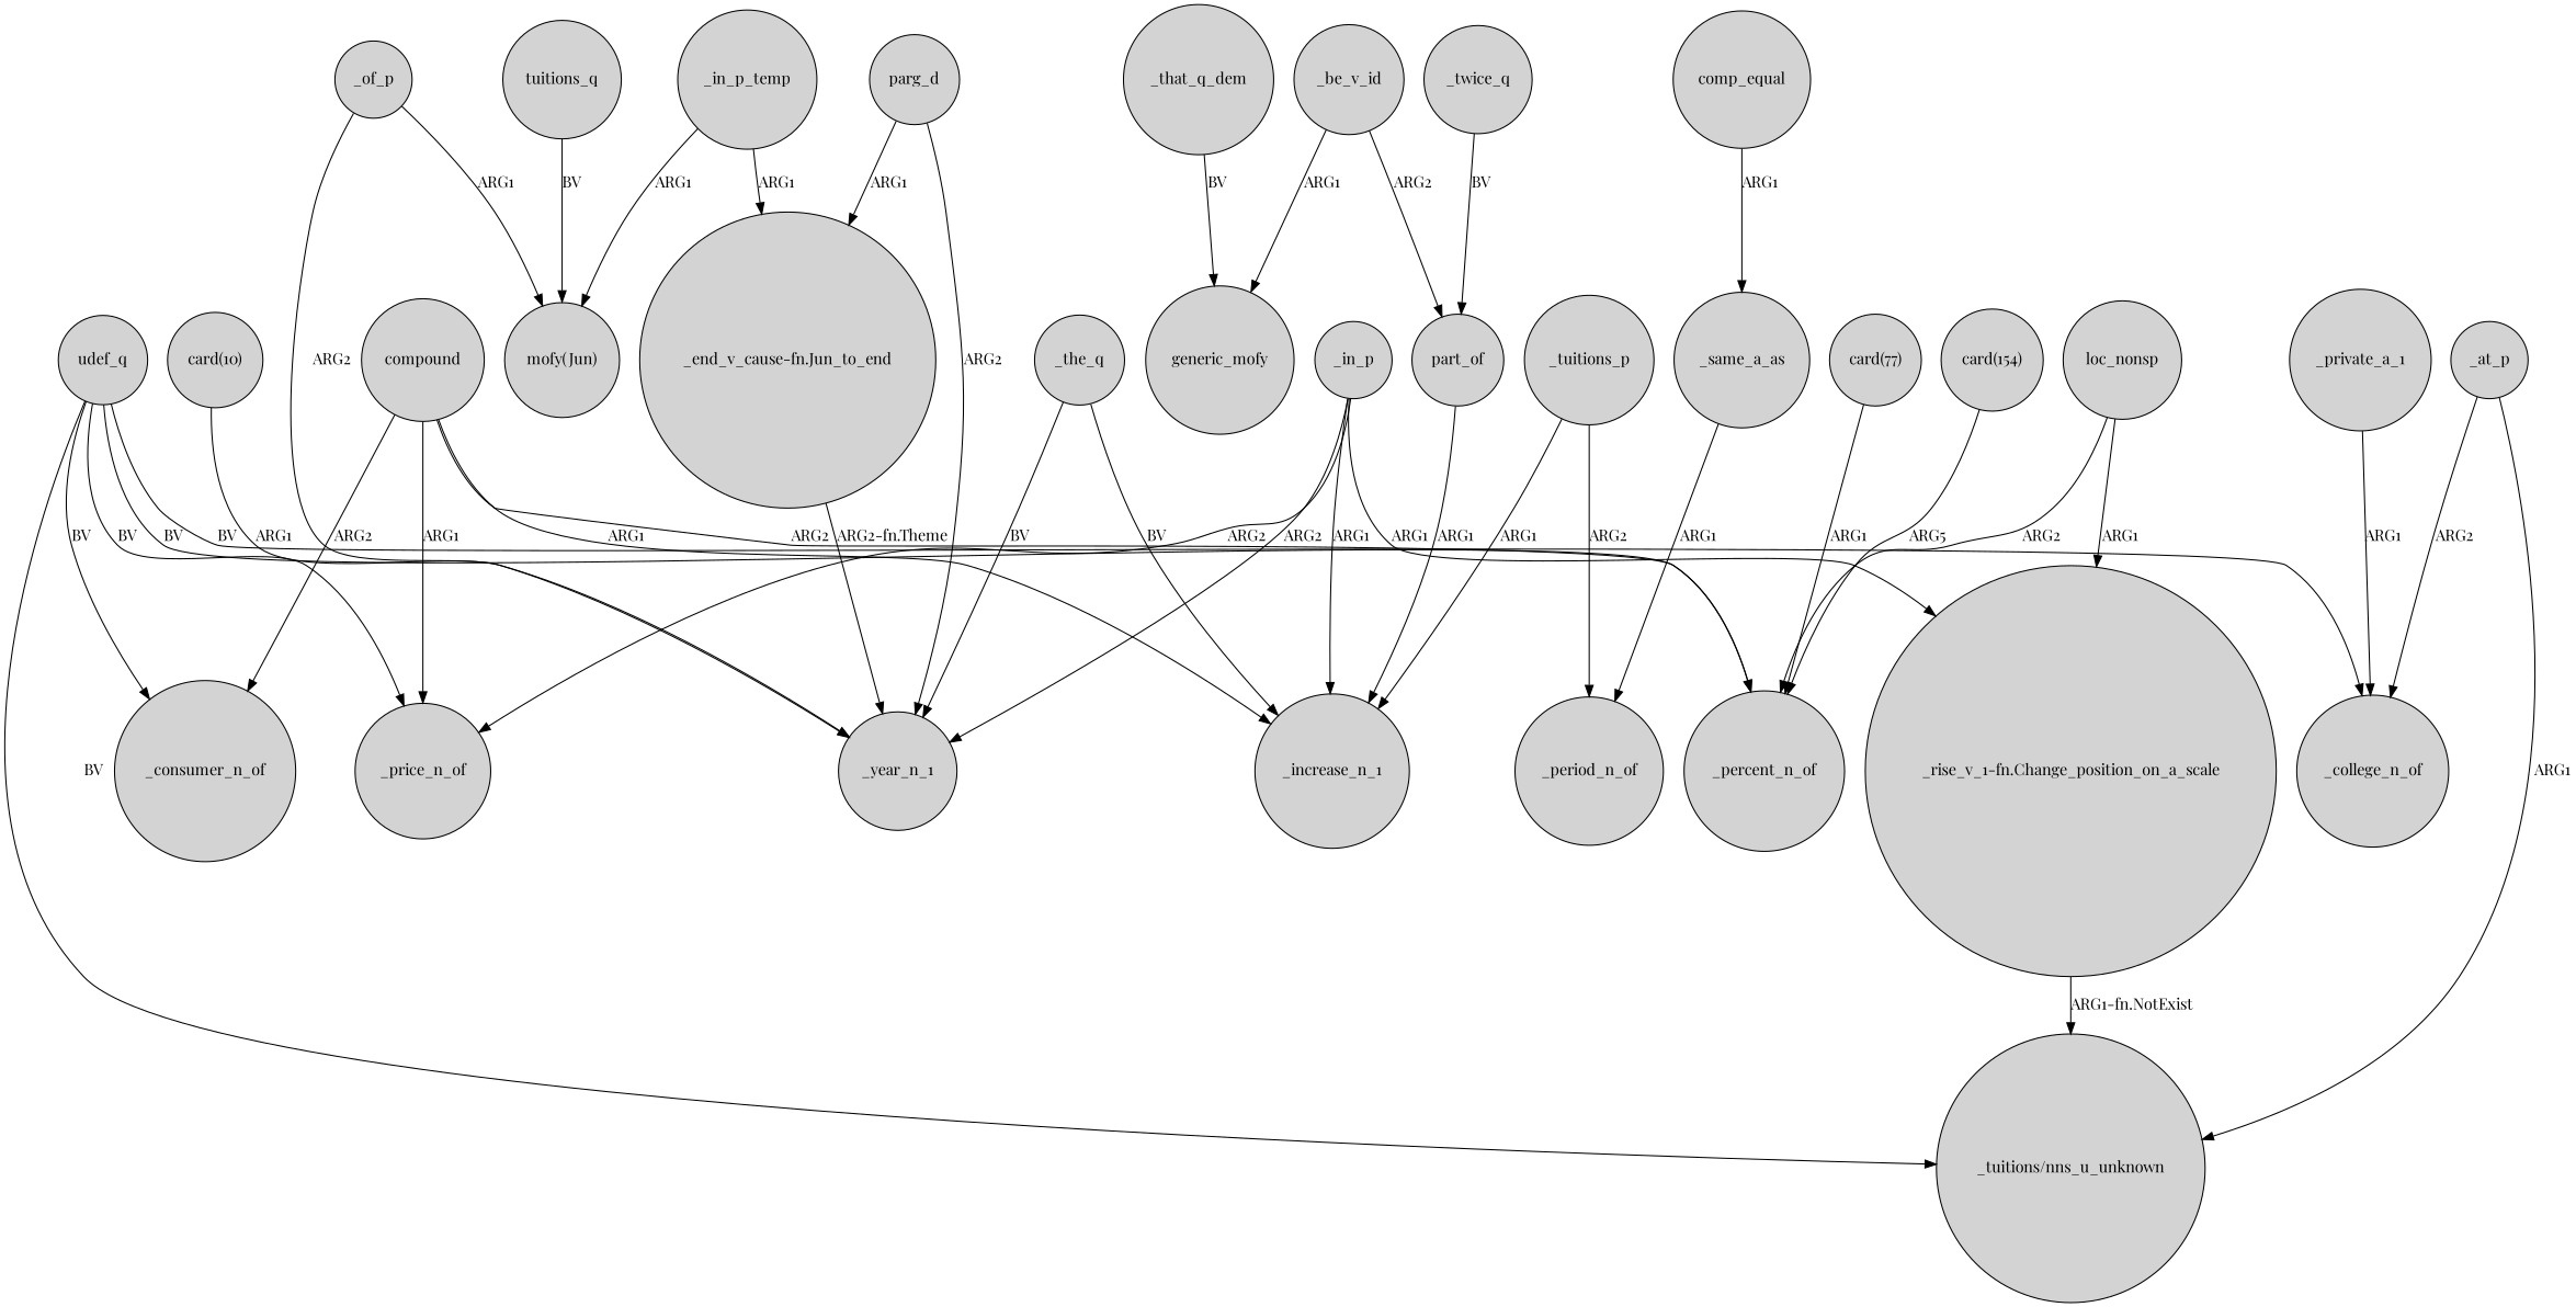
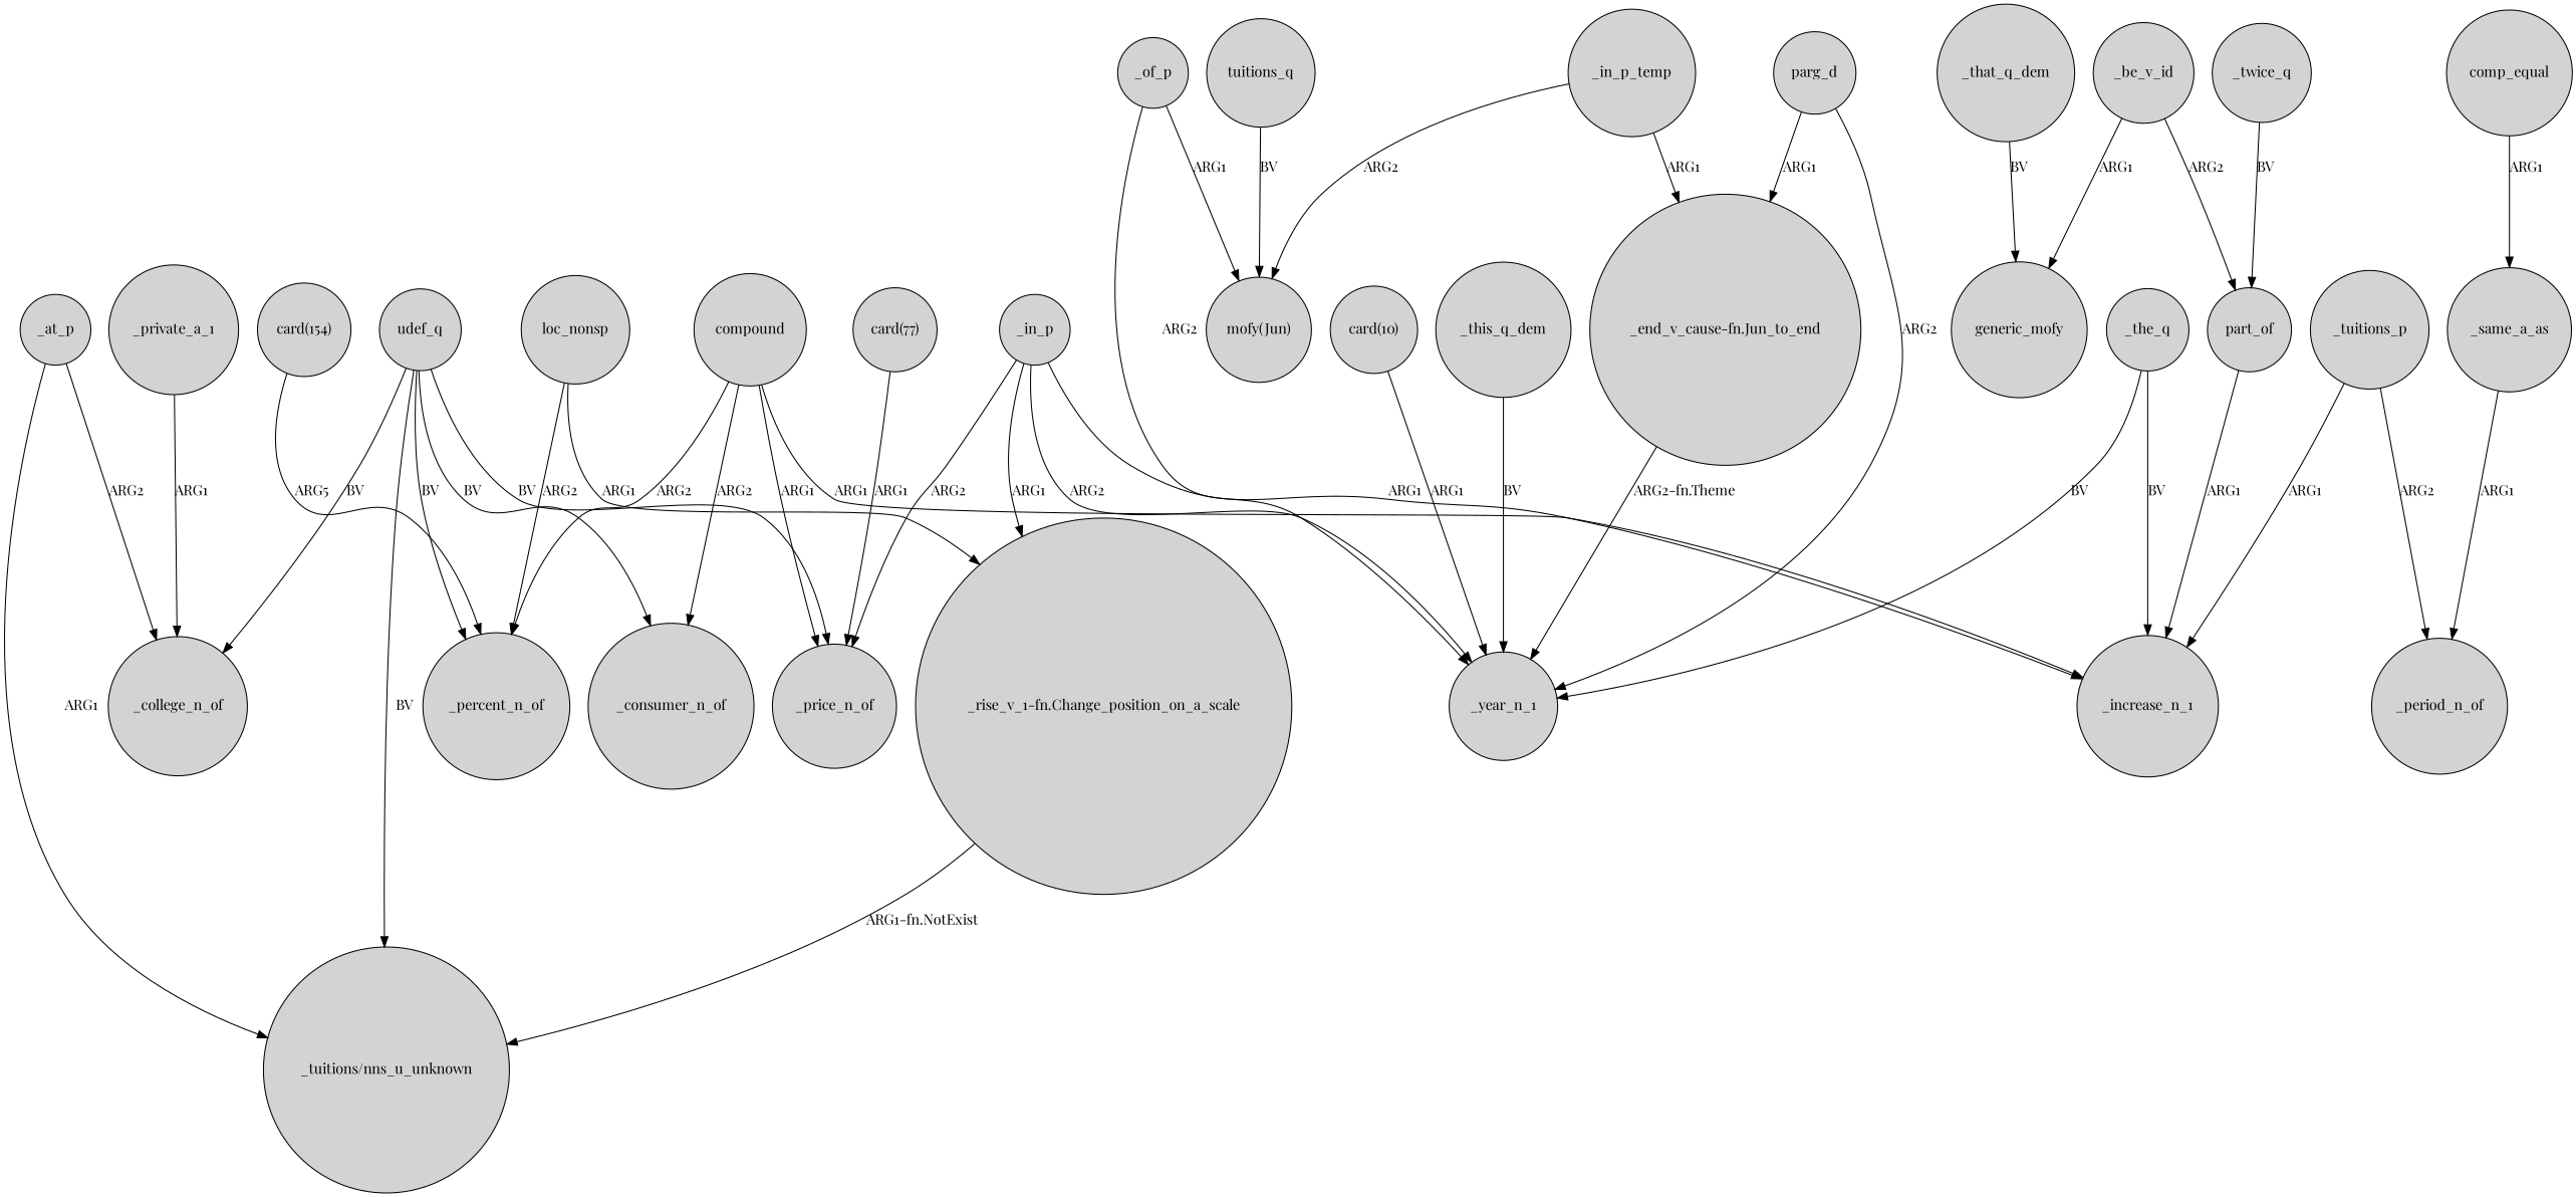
  digraph {
    fontname="Playfair Display"
    node [fontname="Playfair Display" shape=circle style=filled]
    edge [fontname="Playfair Display"]
    "_rise_v_1-fn.Change_position_on_a_scale"
    "_tuitions/nns_u_unknown"
    udef_q
    _price_n_of
    _college_n_of
    _percent_n_of
    _consumer_n_of
    _in_p
    _year_n_1
    _increase_n_1
    _same_a_as
    _period_n_of
    n13 [label=generic_mofy]
    _that_q_dem
    _of_p
    "mofy(Jun)"
    _the_q
    _private_a_1
    parg_d
    n20 [label="_end_v_cause-fn.Jun_to_end"]
    _at_p
    n22 [label=tuitions_q]
    "card(154)"
    _be_v_id
    part_of
    n26 [label=_tuitions_p]
    compound
    "card(10)"
    comp_equal
    loc_nonsp
    "card(77)"
    _twice_q
    _in_p_temp
+   _this_q_dem
    "_rise_v_1-fn.Change_position_on_a_scale" -> "_tuitions/nns_u_unknown" [label="ARG1-fn.NotExist"]
    udef_q -> "_tuitions/nns_u_unknown" [label=BV]
    udef_q -> _price_n_of [label=BV]
    udef_q -> _college_n_of [label=BV]
    udef_q -> _percent_n_of [label=BV]
    udef_q -> _consumer_n_of [label=BV]
    _in_p -> "_rise_v_1-fn.Change_position_on_a_scale" [label=ARG1]
    _in_p -> _price_n_of [label=ARG2]
    _in_p -> _year_n_1 [label=ARG2]
    _in_p -> _increase_n_1 [label=ARG1]
    _same_a_as -> _period_n_of [label=ARG1]
    _that_q_dem -> n13 [label=BV]
    _of_p -> _year_n_1 [label=ARG2]
    _of_p -> "mofy(Jun)" [label=ARG1]
    _the_q -> _year_n_1 [label=BV]
    _the_q -> _increase_n_1 [label=BV]
    _private_a_1 -> _college_n_of [label=ARG1]
    parg_d -> _year_n_1 [label=ARG2]
    parg_d -> n20 [label=ARG1]
    n20 -> _year_n_1 [label="ARG2-fn.Theme"]
    _at_p -> "_tuitions/nns_u_unknown" [label=ARG1]
    _at_p -> _college_n_of [label=ARG2]
    n22 -> "mofy(Jun)" [label=BV]
    "card(154)" -> _percent_n_of [label=ARG5]
    _be_v_id -> n13 [label=ARG1]
    _be_v_id -> part_of [label=ARG2]
    part_of -> _increase_n_1 [label=ARG1]
    n26 -> _increase_n_1 [label=ARG1]
    n26 -> _period_n_of [label=ARG2]
    compound -> _price_n_of [label=ARG1]
    compound -> _percent_n_of [label=ARG2]
    compound -> _consumer_n_of [label=ARG2]
    compound -> _increase_n_1 [label=ARG1]
    "card(10)" -> _year_n_1 [label=ARG1]
    comp_equal -> _same_a_as [label=ARG1]
    loc_nonsp -> "_rise_v_1-fn.Change_position_on_a_scale" [label=ARG1]
    loc_nonsp -> _percent_n_of [label=ARG2]
-   "card(77)" -> _percent_n_of [label=ARG1]
+   "card(77)" -> _price_n_of [label=ARG1]
    _twice_q -> part_of [label=BV]
-   _in_p_temp -> "mofy(Jun)" [label=ARG1]
+   _in_p_temp -> "mofy(Jun)" [label=ARG2]
    _in_p_temp -> n20 [label=ARG1]
+   _this_q_dem -> _year_n_1 [label=BV]
  }
